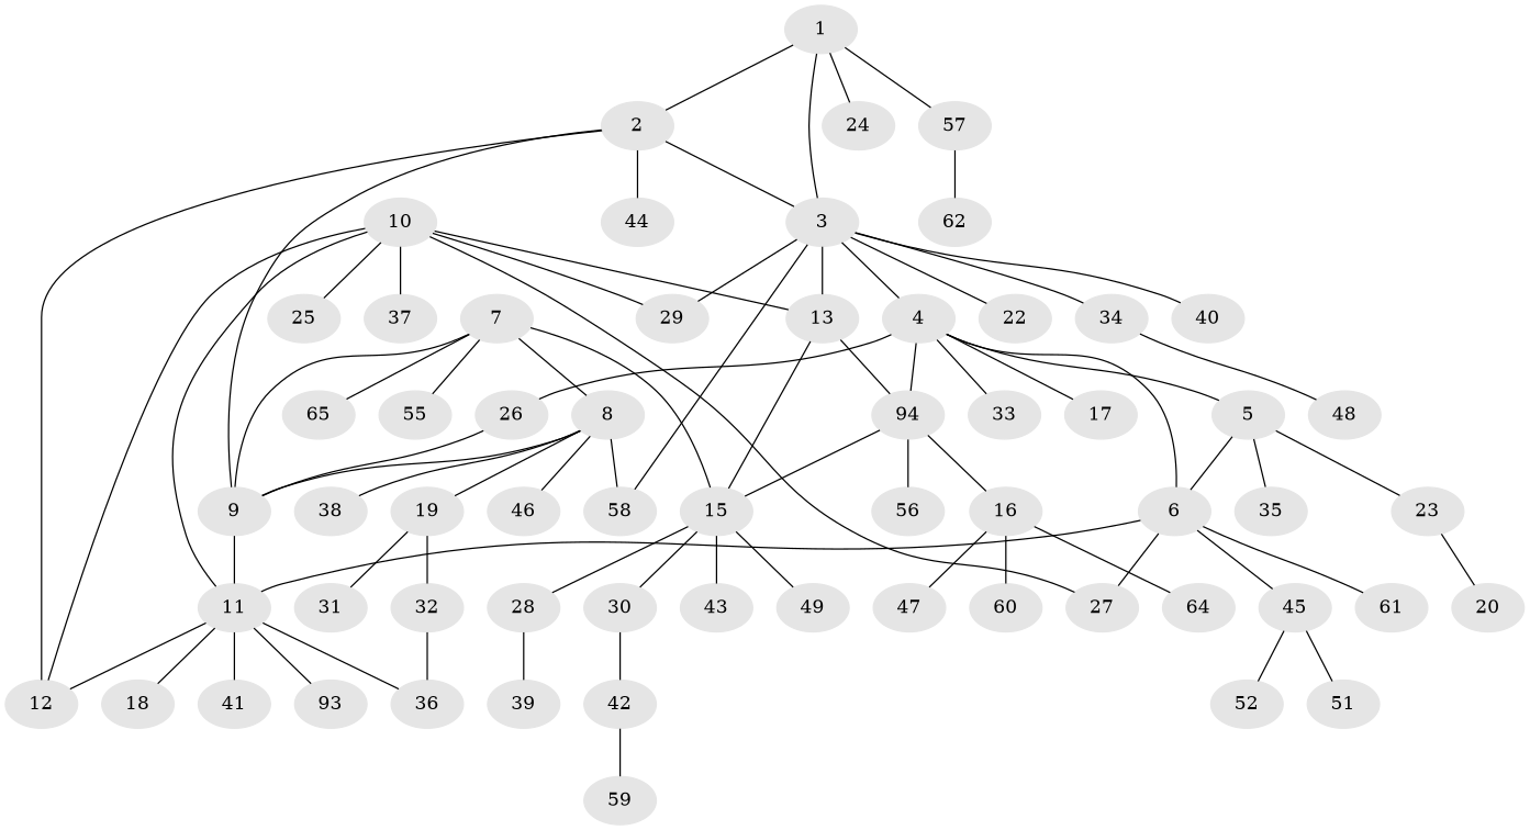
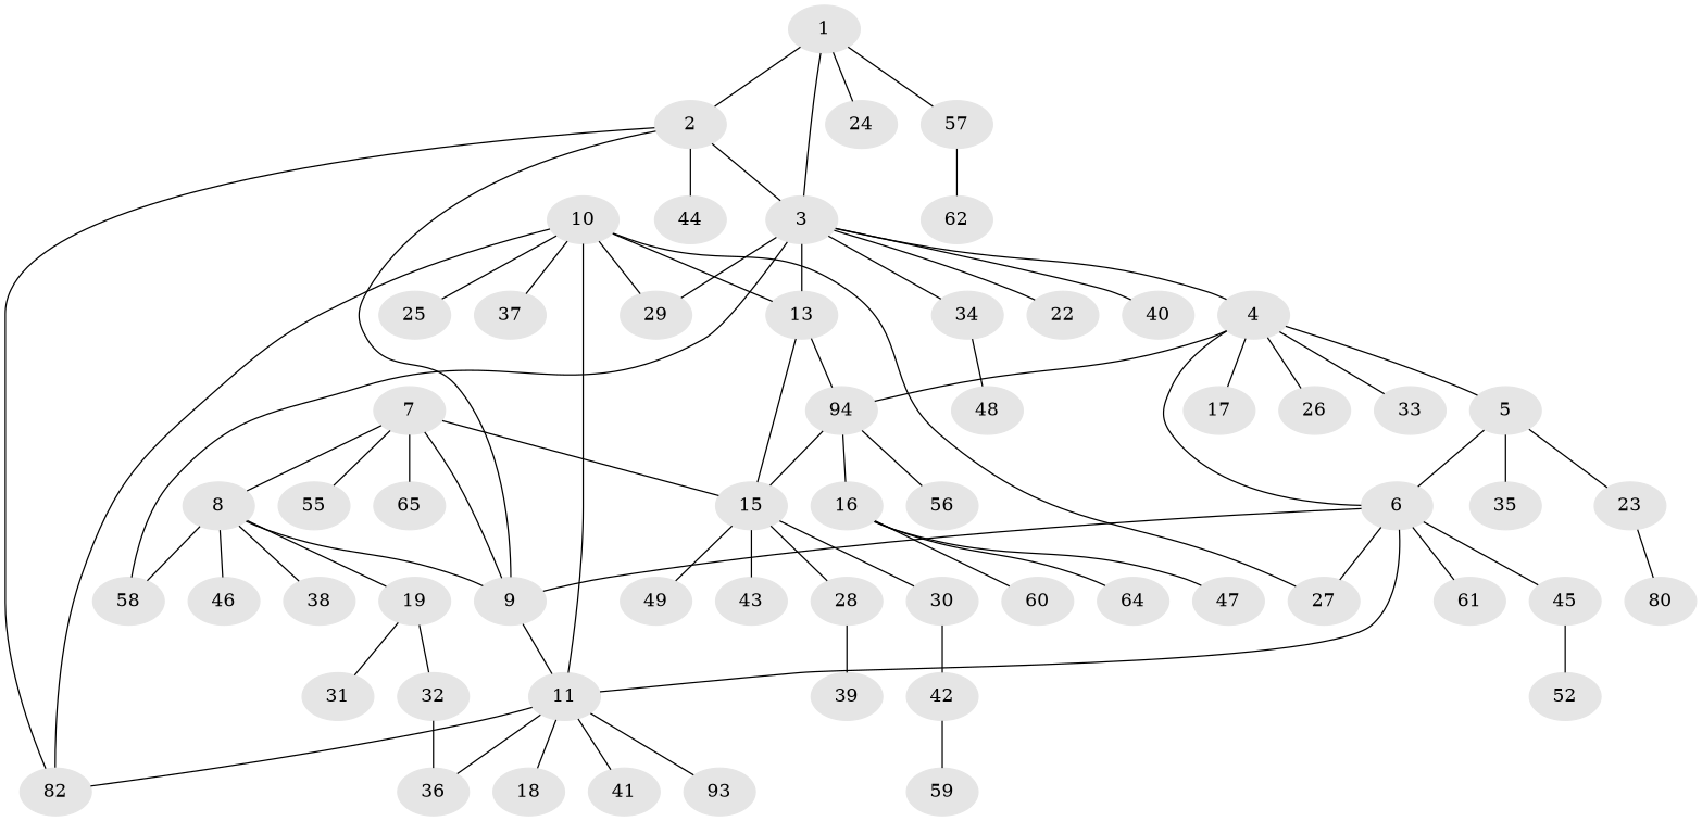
  graph {
    node [color=gray90 style=filled]
    1
    2
    3
    24
    57
    9
-   12
+   12 [label=82]
    44
    4
    13
    22
    29
    34
    40
    58
    62
    11
    5
    6
    n20 [label=94]
    17
    26
    33
    15
    48
    23
    35
    27
    45
    61
    16
    56
-   20
+   20 [label=80]
    18
    36
    41
    n37 [label=93]
-   51
    52
    7
    8
    55
    65
    19
    38
    46
    28
    30
    43
    49
    31
    32
    10
    25
    37
    47
    60
    64
    39
    42
    59
    1 -- 2
    1 -- 3
    1 -- 24
    1 -- 57
    2 -- 3
    2 -- 9
    2 -- 12
    2 -- 44
    3 -- 4
    3 -- 13
    3 -- 22
    3 -- 29
    3 -- 34
    3 -- 40
    3 -- 58
    57 -- 62
    9 -- 11
    4 -- 5
    4 -- 6
    4 -- n20
    4 -- 17
    4 -- 26
    4 -- 33
    13 -- n20
    13 -- 15
    34 -- 48
    11 -- 12
    11 -- 18
    11 -- 36
    11 -- 41
    11 -- n37
    5 -- 6
    5 -- 23
    5 -- 35
-   26 -- 9
+   6 -- 9
    6 -- 11
    6 -- 27
    6 -- 45
    6 -- 61
    n20 -- 15
    n20 -- 16
    n20 -- 56
    15 -- 28
    15 -- 30
    15 -- 43
    15 -- 49
    23 -- 20
-   45 -- 51
    45 -- 52
    16 -- 47
    16 -- 60
    16 -- 64
    7 -- 9
    7 -- 15
    7 -- 8
    7 -- 55
    7 -- 65
    8 -- 9
    8 -- 58
    8 -- 19
    8 -- 38
    8 -- 46
    19 -- 31
    19 -- 32
    28 -- 39
    30 -- 42
    32 -- 36
    10 -- 12
    10 -- 13
    10 -- 29
    10 -- 11
    10 -- 27
    10 -- 25
    10 -- 37
    42 -- 59
  }
